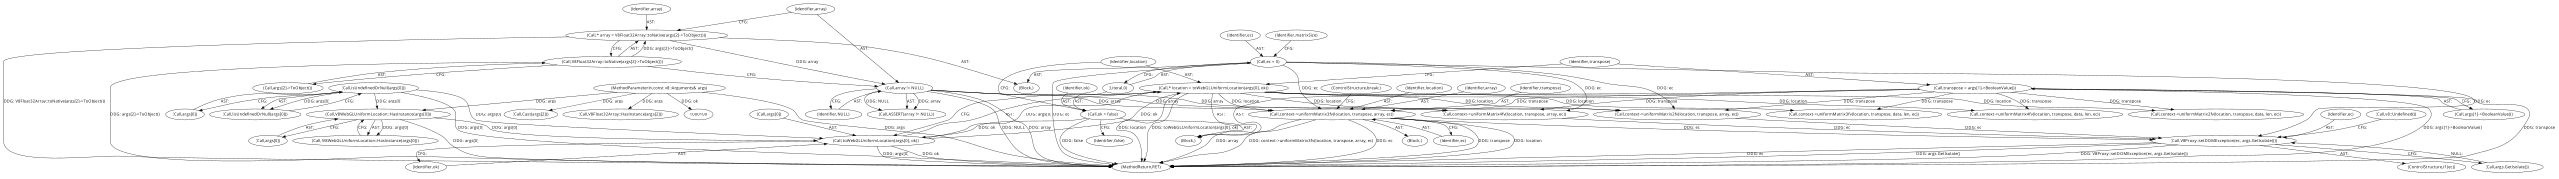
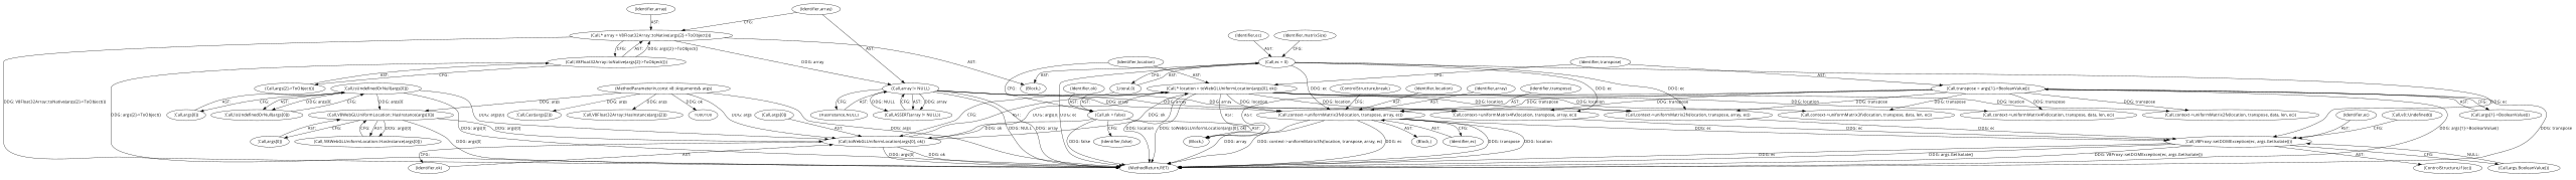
  digraph {
    fontname="Open Sans"
    node [fontname="Open Sans"]
    edge [fontname="Open Sans"]
    n1 [label="(Call,context->uniformMatrix3fv(location, transpose, array, ec))"]
    n2 [label="(Call,V8Proxy::setDOMException(ec, args.GetIsolate()))"]
    n3 [label="(Block,)"]
    n4 [label="(Identifier,ec)"]
    n5 [label="(MethodReturn,RET)"]
    n6 [label="(ControlStructure,if (ec))"]
-   n7 [label="(Call,args.GetIsolate())"]
+   n7 [label="(Call,args.BooleanValue())"]
    n8 [label="(Call,* location = toWebGLUniformLocation(args[0], ok))"]
    n9 [label="(Call,toWebGLUniformLocation(args[0], ok))"]
    n10 [label="(Call,context->uniformMatrix4fv(location, transpose, array, ec))"]
    n11 [label="(Call,context->uniformMatrix3fv(location, transpose, data, len, ec))"]
    n12 [label="(Call,context->uniformMatrix2fv(location, transpose, array, ec))"]
    n13 [label="(Call,context->uniformMatrix4fv(location, transpose, data, len, ec))"]
    n14 [label="(Call,context->uniformMatrix2fv(location, transpose, data, len, ec))"]
    n15 [label="(Block,)"]
    n16 [label="(Identifier,ok)"]
    n17 [label="(Call,V8WebGLUniformLocation::HasInstance(args[0]))"]
    n18 [label="(Call,!V8WebGLUniformLocation::HasInstance(args[0]))"]
    n19 [label="(Call,args[0])"]
    n20 [label="(Call,isUndefinedOrNull(args[0]))"]
    n21 [label="(Call,args[0])"]
    n22 [label="(Call,!isUndefinedOrNull(args[0]))"]
    n23 [label="(MethodParameterIn,const v8::Arguments& args)"]
    n24 [label="(Call,Cast(args[2]))"]
    n25 [label="(Call,V8Float32Array::HasInstance(args[2]))"]
    1000100
    n27 [label="(Call,ok = false)"]
    n28 [label="(Identifier,false)"]
    n29 [label="(Call,transpose = args[1]->BooleanValue())"]
    n30 [label="(Call,args[1]->BooleanValue())"]
    n31 [label="(Call,array != NULL)"]
    n32 [label="(Call,ASSERT(array != NULL))"]
-   n33 [label="(Identifier,NULL)"]
+   n33 [label="(HasInstance,NULL)"]
    n34 [label="(Call,* array = V8Float32Array::toNative(args[2]->ToObject()))"]
    n35 [label="(Call,V8Float32Array::toNative(args[2]->ToObject()))"]
    n36 [label="(Block,)"]
    n37 [label="(Call,args[2]->ToObject())"]
    n38 [label="(Call,ec = 0)"]
    n39 [label="(Literal,0)"]
    n40 [label="(Identifier,transpose)"]
    n41 [label="(Identifier,location)"]
    n42 [label="(Identifier,ok)"]
    n43 [label="(Call,v8::Undefined())"]
    n44 [label="(Call,args[0])"]
    n45 [label="(ControlStructure,break;)"]
    n46 [label="(Identifier,transpose)"]
    n47 [label="(Identifier,array)"]
    n48 [label="(Identifier,matrixSize)"]
    n49 [label="(Identifier,location)"]
    n50 [label="(Identifier,array)"]
    n51 [label="(Identifier,ec)"]
    n52 [label="(Identifier,array)"]
    n53 [label="(Identifier,ec)"]
    n1 -> n2 [label="DDG: ec"]
    n1 -> n3 [label="AST: "]
    n1 -> n4 [label="CFG: "]
    n1 -> n5 [label="DDG: array"]
    n1 -> n5 [label="DDG: context->uniformMatrix3fv(location, transpose, array, ec)"]
    n1 -> n5 [label="DDG: ec"]
    n1 -> n5 [label="DDG: transpose"]
    n1 -> n5 [label="DDG: location"]
    n2 -> n5 [label="DDG: V8Proxy::setDOMException(ec, args.GetIsolate())"]
    n2 -> n5 [label="DDG: ec"]
    n2 -> n5 [label="DDG: args.GetIsolate()"]
    n2 -> n6 [label="AST: "]
    n2 -> n7 [label="CFG: "]
    n4 -> n1 [label="AST: "]
    n7 -> n2 [label="NULL: "]
    n8 -> n1 [label="DDG: location"]
    n8 -> n5 [label="DDG: location"]
    n8 -> n5 [label="DDG: toWebGLUniformLocation(args[0], ok)"]
    n8 -> n9 [label="CFG: "]
    n8 -> n10 [label="DDG: location"]
    n8 -> n11 [label="DDG: location"]
    n8 -> n12 [label="DDG: location"]
    n8 -> n13 [label="DDG: location"]
    n8 -> n14 [label="DDG: location"]
    n8 -> n15 [label="AST: "]
    n9 -> n5 [label="DDG: args[0]"]
    n9 -> n5 [label="DDG: ok"]
    n9 -> n8 [label="AST: "]
    n9 -> n8 [label="DDG: args[0]"]
    n9 -> n8 [label="DDG: ok"]
    n9 -> n16 [label="CFG: "]
    n10 -> n2 [label="DDG: ec"]
    n12 -> n2 [label="DDG: ec"]
    n16 -> n9 [label="AST: "]
    n17 -> n5 [label="DDG: args[0]"]
    n17 -> n9 [label="DDG: args[0]"]
    n17 -> n18 [label="AST: "]
    n17 -> n18 [label="DDG: args[0]"]
    n17 -> n19 [label="CFG: "]
    n18 -> n17 [label="CFG: "]
    n19 -> n17 [label="AST: "]
    n20 -> n5 [label="DDG: args[0]"]
    n20 -> n9 [label="DDG: args[0]"]
    n20 -> n17 [label="DDG: args[0]"]
    n20 -> n21 [label="CFG: "]
    n20 -> n22 [label="AST: "]
    n20 -> n22 [label="DDG: args[0]"]
    n21 -> n20 [label="AST: "]
    n22 -> n20 [label="CFG: "]
    n23 -> n5 [label="DDG: args"]
+   n23 -> n9 [label="DDG: args"]
    n23 -> n17 [label="DDG: args"]
    n23 -> n24 [label="DDG: args"]
    n23 -> n25 [label="DDG: args"]
    n23 -> 1000100 [label="DDG: ok"]
    n27 -> n5 [label="DDG: false"]
    n27 -> n9 [label="DDG: ok"]
    n27 -> n15 [label="AST: "]
    n27 -> n28 [label="CFG: "]
    n29 -> n1 [label="DDG: transpose"]
    n29 -> n5 [label="DDG: args[1]->BooleanValue()"]
    n29 -> n5 [label="DDG: transpose"]
    n29 -> n10 [label="DDG: transpose"]
    n29 -> n11 [label="DDG: transpose"]
    n29 -> n12 [label="DDG: transpose"]
    n29 -> n13 [label="DDG: transpose"]
    n29 -> n14 [label="DDG: transpose"]
    n29 -> n15 [label="AST: "]
    n29 -> n30 [label="CFG: "]
    n30 -> n29 [label="AST: "]
    n31 -> n1 [label="DDG: array"]
    n31 -> n5 [label="DDG: NULL"]
    n31 -> n5 [label="DDG: array"]
    n31 -> n10 [label="DDG: array"]
    n31 -> n12 [label="DDG: array"]
    n31 -> n32 [label="AST: "]
    n31 -> n32 [label="DDG: array"]
    n31 -> n32 [label="DDG: NULL"]
    n31 -> n33 [label="CFG: "]
-   n35 -> n31 [label="CFG: "]
+   n32 -> n31 [label="CFG: "]
    n33 -> n31 [label="AST: "]
    n34 -> n5 [label="DDG: V8Float32Array::toNative(args[2]->ToObject())"]
    n34 -> n31 [label="DDG: array"]
    n34 -> n35 [label="CFG: "]
    n34 -> n36 [label="AST: "]
    n35 -> n5 [label="DDG: args[2]->ToObject()"]
    n35 -> n34 [label="AST: "]
    n35 -> n34 [label="DDG: args[2]->ToObject()"]
    n35 -> n37 [label="CFG: "]
    n37 -> n35 [label="AST: "]
    n38 -> n1 [label="DDG: ec"]
    n38 -> n2 [label="DDG: ec"]
    n38 -> n5 [label="DDG: ec"]
    n38 -> n10 [label="DDG: ec"]
    n38 -> n12 [label="DDG: ec"]
    n38 -> n36 [label="AST: "]
    n38 -> n39 [label="CFG: "]
    n39 -> n27 [label="AST: "]
    n39 -> n38 [label="AST: "]
    n40 -> n1 [label="AST: "]
    n41 -> n8 [label="AST: "]
    n41 -> n27 [label="CFG: "]
    n42 -> n27 [label="AST: "]
    n43 -> n2 [label="CFG: "]
    n44 -> n9 [label="AST: "]
    n45 -> n1 [label="CFG: "]
    n46 -> n8 [label="CFG: "]
    n46 -> n29 [label="AST: "]
    n47 -> n31 [label="AST: "]
    n47 -> n34 [label="CFG: "]
    n48 -> n38 [label="CFG: "]
    n49 -> n1 [label="AST: "]
    n50 -> n1 [label="AST: "]
    n51 -> n2 [label="AST: "]
    n52 -> n34 [label="AST: "]
    n53 -> n38 [label="AST: "]
  }
